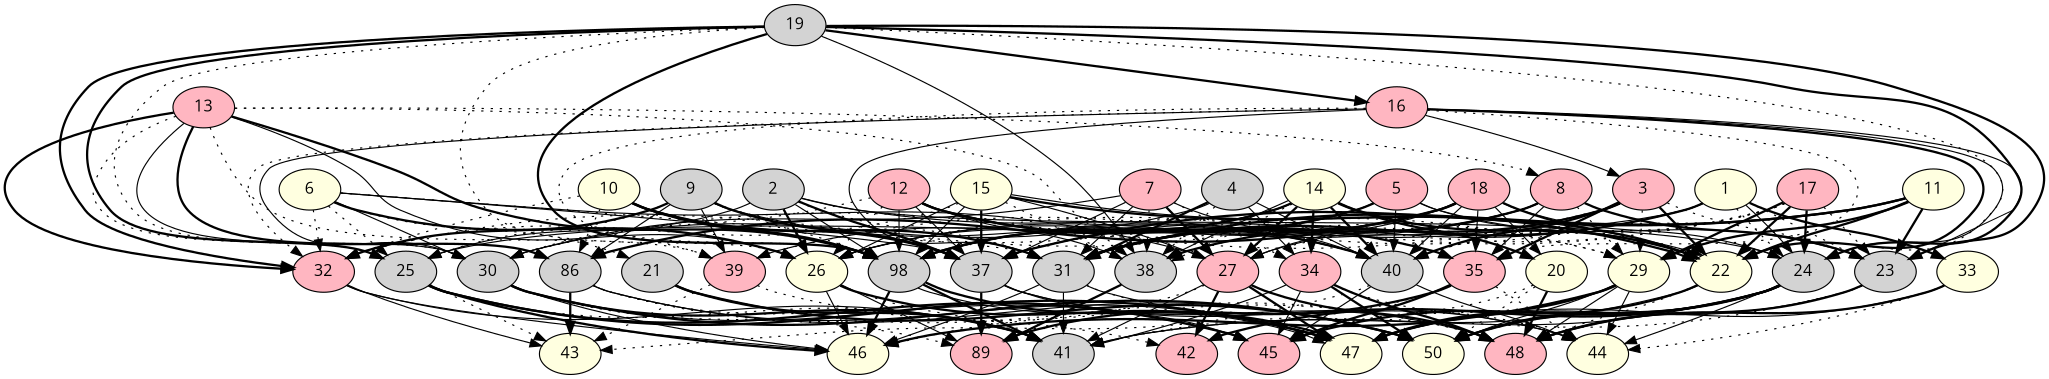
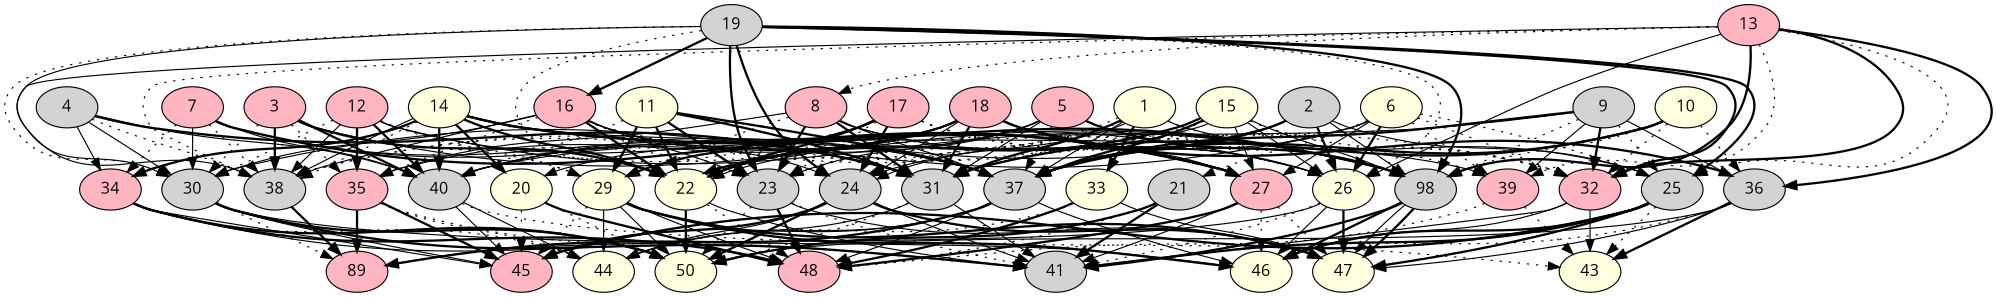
  digraph {
    fontname="Open Sans"
    node [alpha=0.10 fillcolor=lightpink fontname="Open Sans" style=filled]
    edge [fontname="Open Sans" style=solid]
    1 [alpha=0.08 expect_size=32426672820454252 fillcolor=lightyellow]
    23 [alpha=0.00 expect_size=259041533876439648 fillcolor=lightgrey]
    24 [alpha=0.17 expect_size=9524831215406256 fillcolor=lightgrey]
    25 [alpha=0.05 expect_size=1458073030458496516096 fillcolor=lightgrey]
    31 [alpha=0.12 expect_size=1107304377817919104 fillcolor=lightgrey]
    33 [expect_size=24301965435760132 fillcolor=lightyellow]
    37 [alpha=0.02 expect_size=8918166505600798 fillcolor=lightgrey]
    38 [alpha=0.05 expect_size=5463701336186366976 fillcolor=lightgrey]
    39 [expect_size=12177311314400317014016]
    48 [alpha=0.07 expect_size=4874585557896932622336]
    50 [alpha=0.17 expect_size=207336016617237184 fillcolor=lightyellow]
    41 [alpha=0.17 expect_size=141860327658347904 fillcolor=lightgrey]
    47 [alpha=0.13 expect_size=77558325779467136 fillcolor=lightyellow]
    45 [alpha=0.05 expect_size=19100054400277640]
-   42 [alpha=0.06 expect_size=8734504819630410825728]
    44 [alpha=0.13 expect_size=71813522594317688 fillcolor=lightyellow]
    43 [alpha=0.03 expect_size=10152438004144622534656 fillcolor=lightyellow]
    46 [alpha=0.12 expect_size=146865781850652832 fillcolor=lightyellow]
    n19 [alpha=0.01 expect_size=24005397423253720 label=89]
    2 [expect_size=5320496231371184128 fillcolor=lightgrey]
    26 [alpha=0.09 expect_size=687003696533061632 fillcolor=lightyellow]
    n22 [alpha=0.07 expect_size=3640899584058119168 fillcolor=lightgrey label=98]
    40 [alpha=0.03 expect_size=12768677332519112146944 fillcolor=lightgrey]
    3 [alpha=0.02 expect_size=5708030855506064048128]
    22 [alpha=0.08 expect_size=17168473777855268913152 fillcolor=lightyellow]
    29 [alpha=0.03 expect_size=12283482766873024 fillcolor=lightyellow]
    30 [alpha=0.19 expect_size=18258483013385860415488 fillcolor=lightgrey]
    35 [expect_size=1533457548648296704]
    4 [alpha=0.05 expect_size=8262848988504978432 fillcolor=lightgrey]
    34 [expect_size=108422180921782829056]
    5 [alpha=0.18 expect_size=7648481400963576365056]
    32 [alpha=0.20 expect_size=5859475049334764544]
    6 [alpha=0.04 expect_size=5716601470976000000000 fillcolor=lightyellow]
    21 [alpha=0.09 expect_size=8909234895532458 fillcolor=lightgrey]
    27 [alpha=0.01 expect_size=2328048843996597846016]
    7 [alpha=0.07 expect_size=8000178823008253952]
    8 [alpha=0.13 expect_size=301067712623180608]
    9 [alpha=0.14 expect_size=3292793646052215296 fillcolor=lightgrey]
-   36 [alpha=0.11 expect_size=2020520181769352448 fillcolor=lightgrey label=86]
+   36 [alpha=0.11 expect_size=2020520181769352448 fillcolor=lightgrey]
    10 [alpha=0.05 expect_size=100643190755083200 fillcolor=lightyellow]
    11 [alpha=0.06 expect_size=4509764155035220967424 fillcolor=lightyellow]
    12 [alpha=0.04 expect_size=3245831533504947200]
    13 [alpha=0.02 expect_size=3341168826254159249408]
    14 [alpha=0.01 expect_size=463398557467695552 fillcolor=lightyellow]
    20 [alpha=0.02 expect_size=5603542761847776083968 fillcolor=lightyellow]
    15 [expect_size=36823581622071792 fillcolor=lightyellow]
    16 [alpha=0.18 expect_size=146385186604258912]
    17 [alpha=0.04 expect_size=35916599054067780]
    18 [expect_size=9648347866015907840]
    19 [alpha=0.15 expect_size=35143012280426848 fillcolor=lightgrey]
    1 -> 23 [style=dotted]
    1 -> 24 [style=dotted]
    1 -> 24
    1 -> 25
    1 -> 31 [style=bold]
    1 -> 33 [style=bold]
    1 -> 37
    1 -> 38 [style=dotted]
    1 -> 39 [style=dotted]
    23 -> 48 [style=bold]
    23 -> 50 [style=dotted]
    23 -> 41 [style=dotted]
    23 -> 47
    24 -> 50 [style=bold]
    24 -> 41
    24 -> 47 [style=bold]
    24 -> 45 [style=bold]
-   24 -> 42 [style=bold]
    24 -> 44
-   25 -> 41 [style=dotted]
+   25 -> 41 [style=bold]
    25 -> 47 [style=bold]
    25 -> 45 [style=bold]
    25 -> 43 [style=dotted]
    25 -> 46 [style=bold]
    31 -> 50 [style=dotted]
    31 -> 41
    31 -> 44
-   31 -> 46
+   37 -> 46
    33 -> 48 [style=bold]
    33 -> 47
    33 -> 44 [style=dotted]
    37 -> 48
    37 -> 45
    37 -> 44
    37 -> n19 [style=bold]
    38 -> n19 [style=bold]
    39 -> 48 [style=dotted]
    39 -> 43 [style=dotted]
    2 -> 24
    2 -> 25
    2 -> 31 [style=dotted]
    2 -> 37 [style=bold]
    2 -> 26 [style=bold]
    2 -> n22
    2 -> 40
    26 -> 41 [style=dotted]
    26 -> 47 [style=bold]
    26 -> 46
    26 -> n19
    n22 -> 41 [style=bold]
    n22 -> 47
    n22 -> 47 [style=bold]
    n22 -> 46 [style=bold]
    40 -> 45
    40 -> 44
    40 -> 43 [style=dotted]
    3 -> 23 [style=dotted]
    3 -> 38 [style=bold]
    3 -> n22
    3 -> 40 [style=bold]
    3 -> 22 [style=bold]
    3 -> 29 [style=dotted]
    3 -> 30 [style=dotted]
-   3 -> 35 [style=bold]
+   3 -> 35 [style=dotted]
    22 -> 48 [style=dotted]
    22 -> 50 [style=bold]
    22 -> 41
    29 -> 48
    29 -> 50
    29 -> 47 [style=bold]
    29 -> 45 [style=dotted]
    29 -> 44
    29 -> 46 [style=bold]
    30 -> 50 [style=bold]
    30 -> 41 [style=bold]
    30 -> 45
    30 -> 46
    30 -> n19 [style=dotted]
    35 -> 41 [style=dotted]
    35 -> 45 [style=bold]
    35 -> 44 [style=dotted]
    35 -> n19 [style=bold]
    4 -> 31 [style=bold]
    4 -> 38 [style=dotted]
    4 -> 40
    4 -> 30
    4 -> 34
    34 -> 48 [style=bold]
    34 -> 50 [style=bold]
    34 -> 41
    34 -> 45
    34 -> 44 [style=dotted]
    5 -> 23
    5 -> 31
    5 -> 37 [style=dotted]
    5 -> n22 [style=bold]
    5 -> 40
    5 -> 22
    5 -> 32 [style=dotted]
    32 -> 41
    32 -> 43
    32 -> 46
    6 -> 25 [style=dotted]
    6 -> 31 [style=dotted]
    6 -> 37
    6 -> 39 [style=dotted]
    6 -> 26 [style=bold]
    6 -> 30
    6 -> 32 [style=dotted]
    6 -> 21 [style=dotted]
    6 -> 27
    21 -> 48 [style=dotted]
    21 -> 50 [style=bold]
    21 -> 41 [style=bold]
    27 -> 48 [style=bold]
    27 -> 41
-   27 -> 47 [style=bold]
-   27 -> 42 [style=bold]
+   27 -> 47 [style=dotted]
    27 -> 46 [style=dotted]
    7 -> 31
    7 -> 37
    7 -> 38 [style=dotted]
    7 -> 40
    7 -> 30
    7 -> 34 [style=dotted]
    7 -> 27 [style=bold]
    8 -> 23 [style=bold]
    8 -> 31 [style=bold]
    8 -> 37
    8 -> 26
    8 -> 29 [style=dotted]
    8 -> 35
    8 -> 27
    9 -> 25 [style=dotted]
    9 -> 31 [style=dotted]
    9 -> 37 [style=bold]
    9 -> 39
    9 -> n22 [style=dotted]
    9 -> 40
    9 -> 29 [style=dotted]
    9 -> 32 [style=bold]
    9 -> 36
    36 -> 50
    36 -> 41 [style=dotted]
    36 -> 47
-   36 -> 42 [style=dotted]
    36 -> 43 [style=bold]
    10 -> 31 [style=bold]
    10 -> 37 [style=bold]
-   10 -> n22 [style=bold]
+   10 -> n22 [style=dotted]
    10 -> 32 [style=dotted]
    10 -> 36 [style=dotted]
    11 -> 23 [style=bold]
    11 -> 31 [style=bold]
    11 -> 37 [style=bold]
    11 -> 40 [style=dotted]
    11 -> 22 [style=bold]
    11 -> 29 [style=bold]
    12 -> 37
    12 -> 38
    12 -> 26 [style=dotted]
    12 -> n22
    12 -> 40 [style=bold]
    12 -> 29 [style=dotted]
    12 -> 30 [style=dotted]
    12 -> 35 [style=bold]
    13 -> 25 [style=dotted]
    13 -> 38 [style=dotted]
    13 -> 39 [style=dotted]
    13 -> 26
    13 -> n22 [style=bold]
    13 -> 30
    13 -> 32 [style=bold]
    13 -> 8 [style=dotted]
    13 -> 36 [style=bold]
    14 -> 38
    14 -> 38 [style=dotted]
    14 -> 39
    14 -> 26
    14 -> n22 [style=bold]
    14 -> 40 [style=bold]
    14 -> 22 [style=bold]
    14 -> 34 [style=bold]
    14 -> 27 [style=bold]
    14 -> 20 [style=bold]
    20 -> 48 [style=bold]
    20 -> 50 [style=dotted]
    20 -> 45 [style=dotted]
    15 -> 37 [style=bold]
    15 -> 38 [style=dotted]
    15 -> 26
    15 -> n22
    15 -> 22 [style=bold]
    15 -> 22
    15 -> 32 [style=dotted]
    15 -> 27
    16 -> 23
    16 -> 24
    16 -> 31
-   16 -> 3
+   16 -> 38
    16 -> n22 [style=dotted]
    16 -> 22 [style=bold]
    16 -> 30
    16 -> 35 [style=dotted]
    16 -> 32 [style=dotted]
    17 -> 23 [style=dotted]
    17 -> 24 [style=bold]
    17 -> 26 [style=dotted]
    17 -> n22 [style=dotted]
    17 -> 40 [style=dotted]
    17 -> 22 [style=bold]
    17 -> 29 [style=bold]
    17 -> 27 [style=dotted]
    18 -> 24
    18 -> 31 [style=bold]
    18 -> 26
    18 -> n22
    18 -> 40
    18 -> 22 [style=bold]
    18 -> 35
    18 -> 27
    18 -> 36 [style=bold]
    18 -> 20
    19 -> 23 [style=bold]
    19 -> 24 [style=bold]
    19 -> 25 [style=bold]
    19 -> 38
    19 -> 26 [style=dotted]
    19 -> n22 [style=bold]
    19 -> 22 [style=dotted]
    19 -> 30 [style=dotted]
    19 -> 32 [style=bold]
    19 -> 16 [style=bold]
  }
